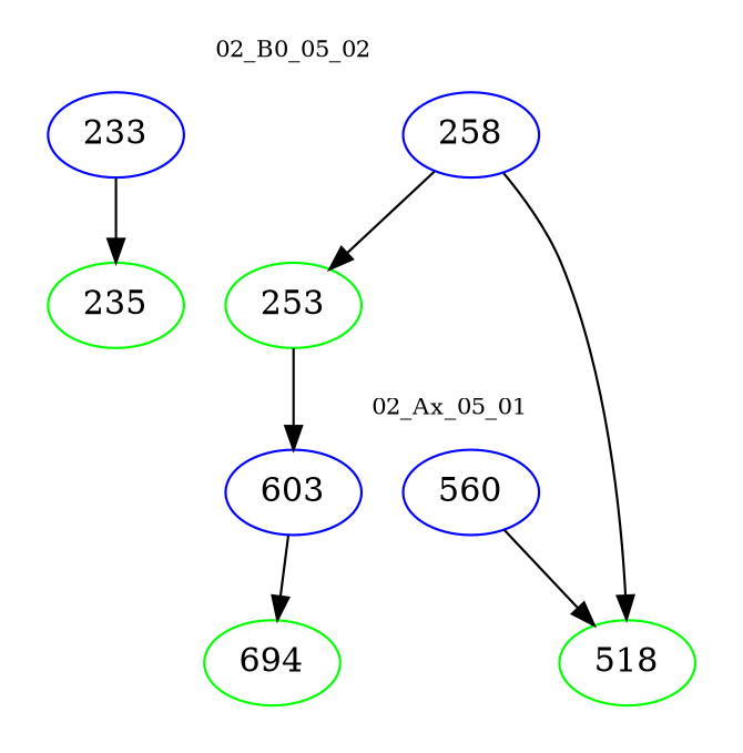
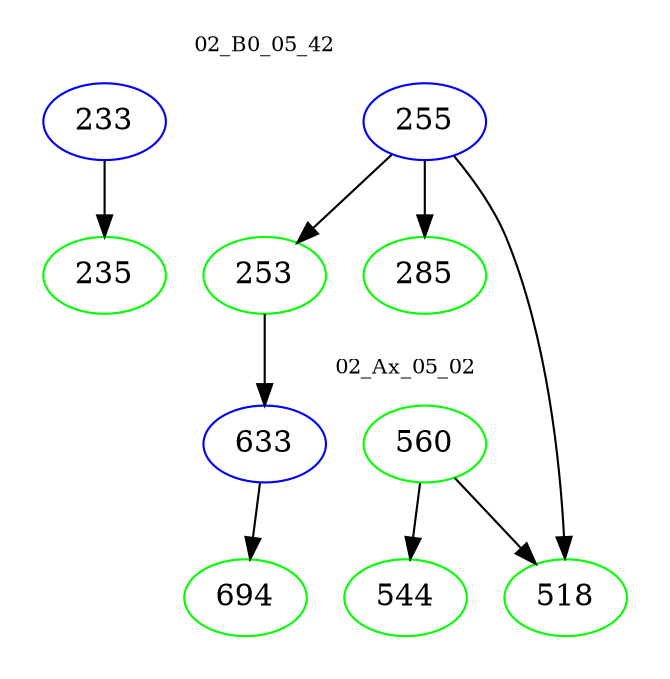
  digraph {
    node [color=green]
    edge [color=black]
-   n1 [color=blue label=560]
-   n3 [color=blue label=603]
+   n1 [label=560]
+   n2 [label=544]
+   n3 [color=blue label=633]
    n4 [label=518]
    n5 [label=694]
-   n6 [color=blue label=258]
+   n6 [color=blue label=255]
    n7 [label=253]
+   n8 [label=285]
    n9 [color=blue label=233]
    n10 [label=235]
    subgraph cluster_1 {
      color=white
      fontsize=10
-     label="02_Ax_05_01"
+     label="02_Ax_05_02"
      n1
+     n2
      n3
      n4
      n5
    }
    subgraph cluster_2 {
      color=white
      fontsize=10
-     label="02_B0_05_02"
+     label="02_B0_05_42"
      n6
      n7
+     n8
      n9
      n10
    }
+   n1 -> n2
    n1 -> n4
    n3 -> n5
    n6 -> n4
    n6 -> n7
+   n6 -> n8
    n7 -> n3
    n9 -> n10
  }
